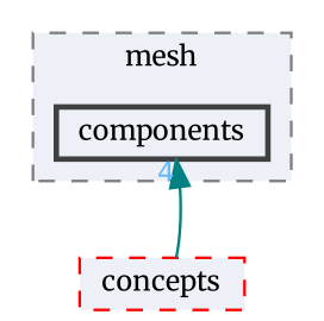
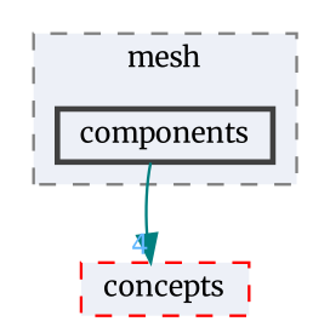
  digraph {
    compound=true
    fontname=Merriweather
    node [fillcolor="#edf0f7" fontname=Merriweather fontsize=10 shape=box]
    n1 [color=grey25 height=0.2 label=components style="filled,bold" width=0.4]
    n2 [color=red height=0.2 label=concepts style="filled,dashed" width=0.4]
    subgraph cluster_1 {
      bgcolor="#edf0f7"
      fontsize=10
      label=mesh
      pencolor=grey50
      style="filled,dashed"
      n1
    }
-   n2 -> n1 [color=teal fontcolor=steelblue1 fontname=Merriweather fontsize=10 headlabel=4 labeldistance=1.5 labelfontname=Helvetica labelfontsize=10]
+   n1 -> n2 [color=teal fontcolor=steelblue1 fontname=Merriweather fontsize=10 headlabel=4 labeldistance=1.5 labelfontname=Helvetica labelfontsize=10]
  }
